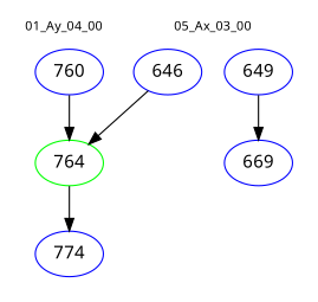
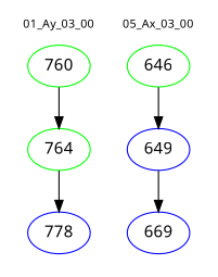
  digraph {
    fontname="Noto Sans"
    node [color=green fontname="Noto Sans"]
    edge [color=black fontname="Noto Sans"]
-   n1 [color=blue label=760]
+   n1 [label=760]
    n2 [label=764]
-   n3 [color=blue label=774]
-   n4 [color=blue label=646]
+   n3 [color=blue label=778]
+   n4 [label=646]
    n5 [color=blue label=649]
    n6 [color=blue label=669]
    subgraph cluster_1 {
      color=white
      fontsize=10
-     label="01_Ay_04_00"
+     label="01_Ay_03_00"
      n1
      n2
      n3
    }
    subgraph cluster_2 {
      color=white
      fontsize=10
      label="05_Ax_03_00"
      n4
      n5
      n6
    }
    n1 -> n2
    n2 -> n3
-   n4 -> n2
+   n4 -> n5
    n5 -> n6
  }
